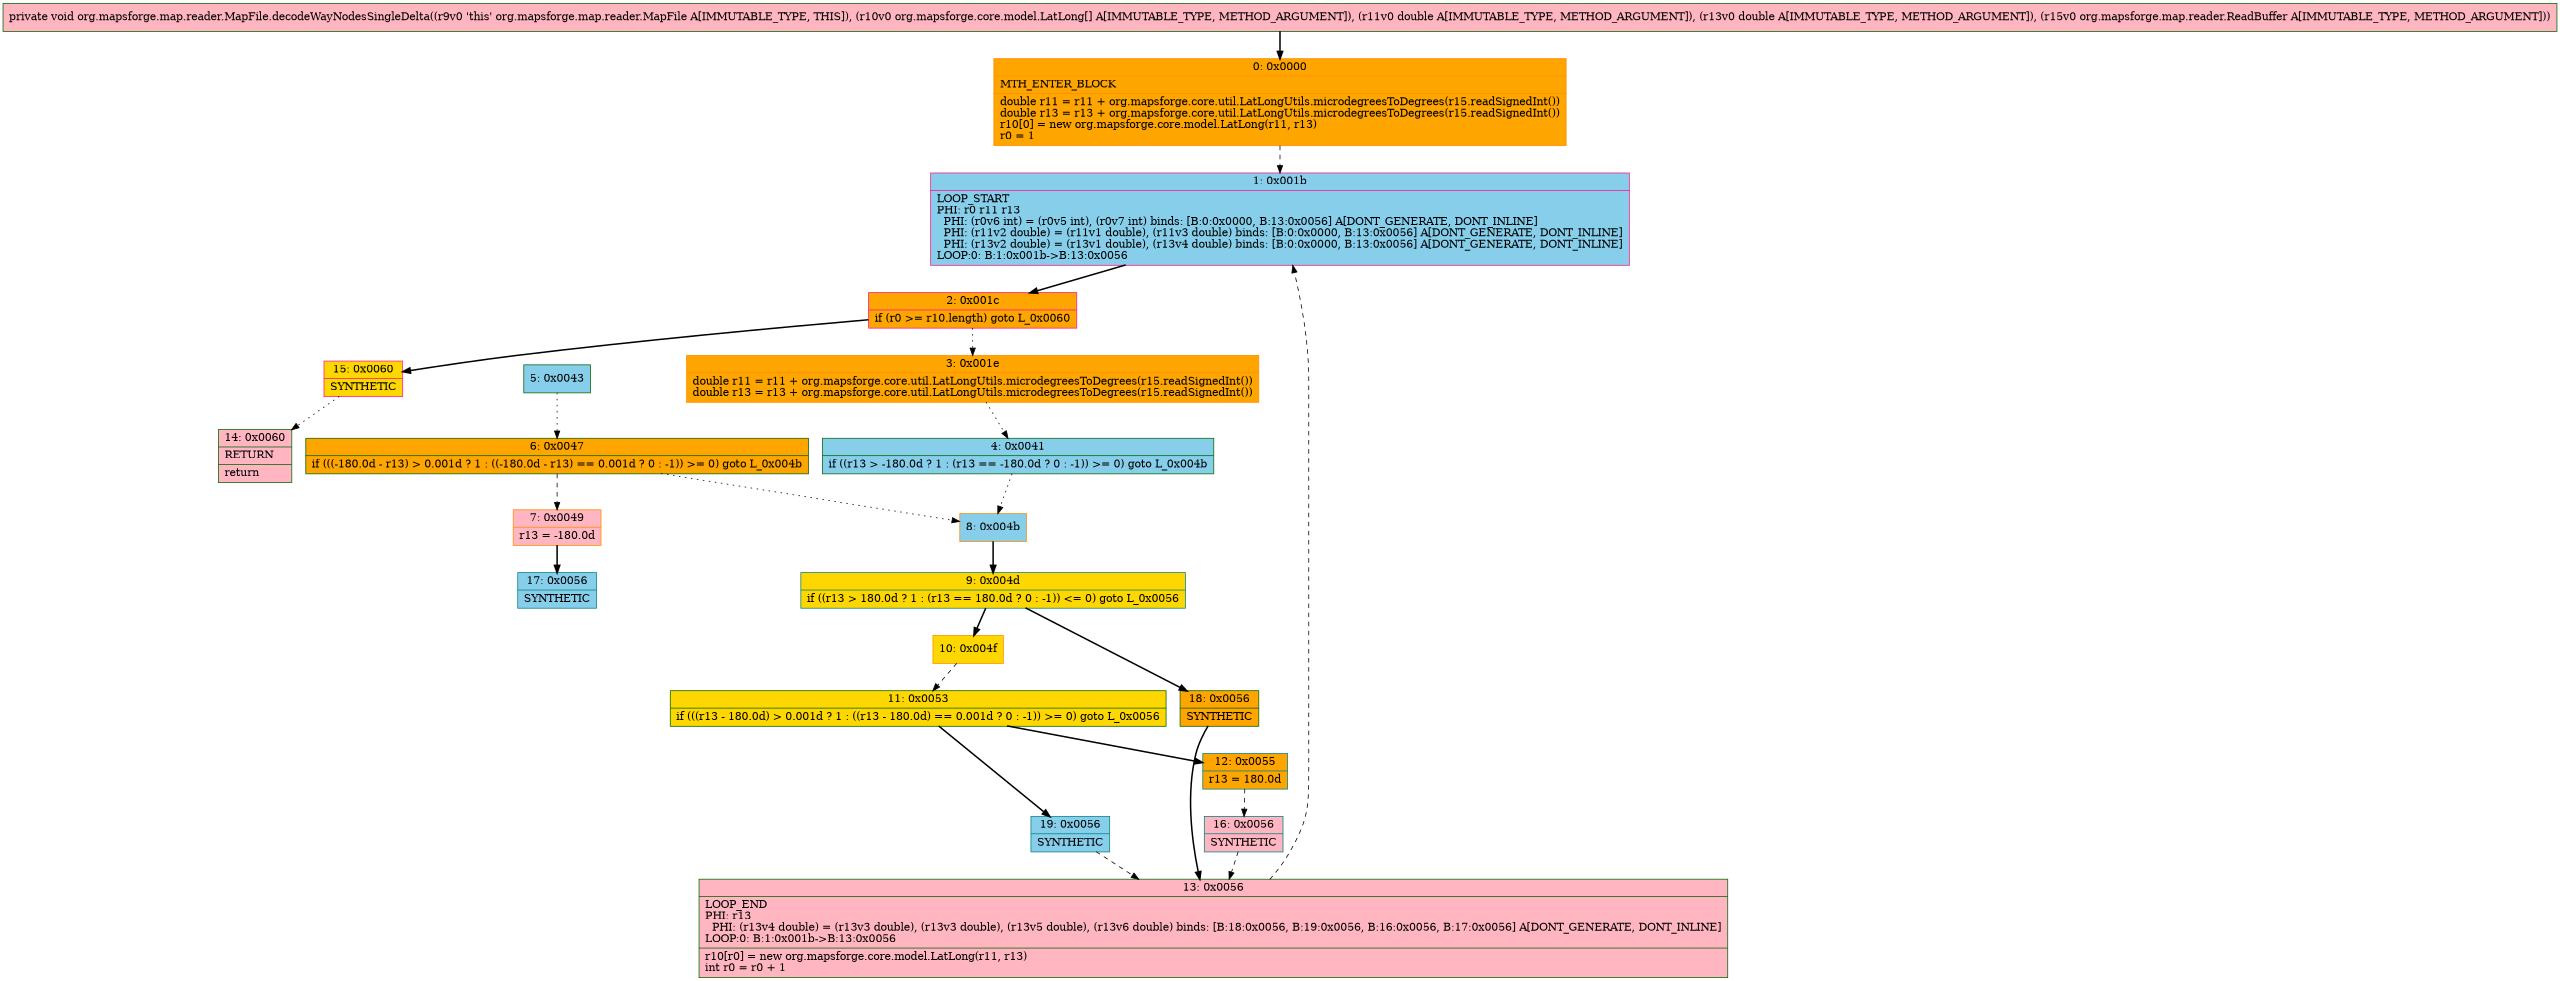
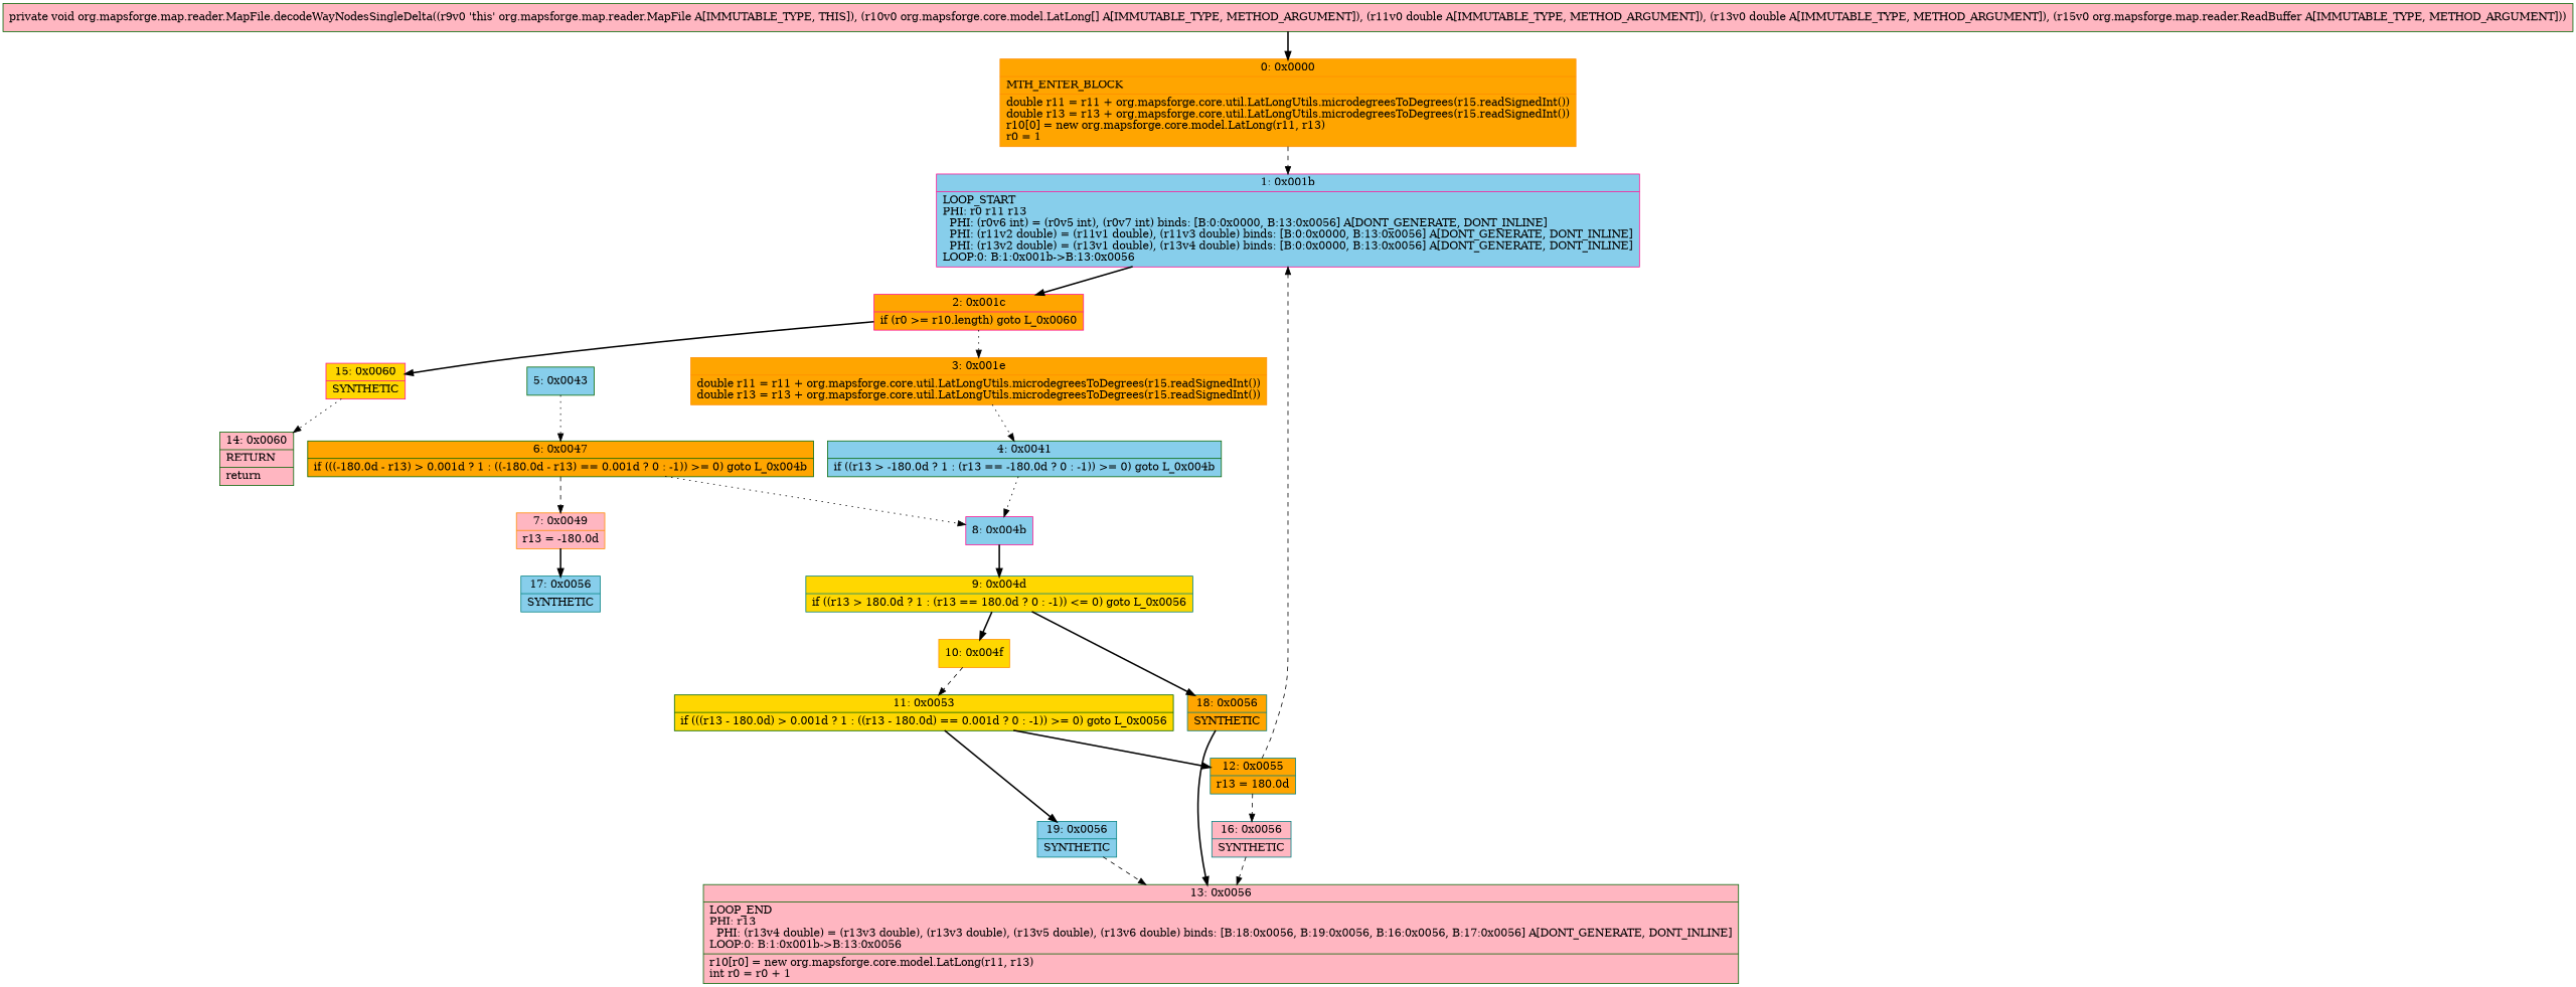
  digraph {
    node [color=darkgreen fillcolor=orange shape=record style=filled]
    edge [style=bold]
    n1 [color=darkorange label="{0\:\ 0x0000|MTH_ENTER_BLOCK\l|double r11 = r11 + org.mapsforge.core.util.LatLongUtils.microdegreesToDegrees(r15.readSignedInt())\ldouble r13 = r13 + org.mapsforge.core.util.LatLongUtils.microdegreesToDegrees(r15.readSignedInt())\lr10[0] = new org.mapsforge.core.model.LatLong(r11, r13)\lr0 = 1\l}"]
    n2 [color=deeppink fillcolor=skyblue label="{1\:\ 0x001b|LOOP_START\lPHI: r0 r11 r13 \l  PHI: (r0v6 int) = (r0v5 int), (r0v7 int) binds: [B:0:0x0000, B:13:0x0056] A[DONT_GENERATE, DONT_INLINE]\l  PHI: (r11v2 double) = (r11v1 double), (r11v3 double) binds: [B:0:0x0000, B:13:0x0056] A[DONT_GENERATE, DONT_INLINE]\l  PHI: (r13v2 double) = (r13v1 double), (r13v4 double) binds: [B:0:0x0000, B:13:0x0056] A[DONT_GENERATE, DONT_INLINE]\lLOOP:0: B:1:0x001b\-\>B:13:0x0056\l}"]
    n3 [color=deeppink label="{2\:\ 0x001c|if (r0 \>= r10.length) goto L_0x0060\l}"]
    n4 [color=darkorange label="{3\:\ 0x001e|double r11 = r11 + org.mapsforge.core.util.LatLongUtils.microdegreesToDegrees(r15.readSignedInt())\ldouble r13 = r13 + org.mapsforge.core.util.LatLongUtils.microdegreesToDegrees(r15.readSignedInt())\l}"]
    n5 [color=deeppink fillcolor=gold label="{15\:\ 0x0060|SYNTHETIC\l}"]
    n6 [fillcolor=skyblue label="{4\:\ 0x0041|if ((r13 \> \-180.0d ? 1 : (r13 == \-180.0d ? 0 : \-1)) \>= 0) goto L_0x004b\l}"]
    n7 [fillcolor=lightpink label="{14\:\ 0x0060|RETURN\l|return\l}"]
-   n8 [color=darkorange fillcolor=skyblue label="{8\:\ 0x004b}"]
+   n8 [color=deeppink fillcolor=skyblue label="{8\:\ 0x004b}"]
    n9 [fillcolor=skyblue label="{5\:\ 0x0043}"]
    n10 [label="{6\:\ 0x0047|if (((\-180.0d \- r13) \> 0.001d ? 1 : ((\-180.0d \- r13) == 0.001d ? 0 : \-1)) \>= 0) goto L_0x004b\l}"]
    n11 [color=teal fillcolor=gold label="{9\:\ 0x004d|if ((r13 \> 180.0d ? 1 : (r13 == 180.0d ? 0 : \-1)) \<= 0) goto L_0x0056\l}"]
    n12 [color=darkorange fillcolor=lightpink label="{7\:\ 0x0049|r13 = \-180.0d\l}"]
    n13 [color=teal fillcolor=skyblue label="{17\:\ 0x0056|SYNTHETIC\l}"]
    n14 [color=darkorange fillcolor=gold label="{10\:\ 0x004f}"]
-   n15 [label="{18\:\ 0x0056|SYNTHETIC\l}"]
+   n15 [color=teal label="{18\:\ 0x0056|SYNTHETIC\l}"]
    n16 [fillcolor=gold label="{11\:\ 0x0053|if (((r13 \- 180.0d) \> 0.001d ? 1 : ((r13 \- 180.0d) == 0.001d ? 0 : \-1)) \>= 0) goto L_0x0056\l}"]
    n17 [fillcolor=lightpink label="{13\:\ 0x0056|LOOP_END\lPHI: r13 \l  PHI: (r13v4 double) = (r13v3 double), (r13v3 double), (r13v5 double), (r13v6 double) binds: [B:18:0x0056, B:19:0x0056, B:16:0x0056, B:17:0x0056] A[DONT_GENERATE, DONT_INLINE]\lLOOP:0: B:1:0x001b\-\>B:13:0x0056\l|r10[r0] = new org.mapsforge.core.model.LatLong(r11, r13)\lint r0 = r0 + 1\l}"]
    n18 [color=teal label="{12\:\ 0x0055|r13 = 180.0d\l}"]
    n19 [color=teal fillcolor=skyblue label="{19\:\ 0x0056|SYNTHETIC\l}"]
    n20 [color=teal fillcolor=lightpink label="{16\:\ 0x0056|SYNTHETIC\l}"]
    n21 [fillcolor=lightpink label="{private void org.mapsforge.map.reader.MapFile.decodeWayNodesSingleDelta((r9v0 'this' org.mapsforge.map.reader.MapFile A[IMMUTABLE_TYPE, THIS]), (r10v0 org.mapsforge.core.model.LatLong[] A[IMMUTABLE_TYPE, METHOD_ARGUMENT]), (r11v0 double A[IMMUTABLE_TYPE, METHOD_ARGUMENT]), (r13v0 double A[IMMUTABLE_TYPE, METHOD_ARGUMENT]), (r15v0 org.mapsforge.map.reader.ReadBuffer A[IMMUTABLE_TYPE, METHOD_ARGUMENT])) }"]
    n1 -> n2 [style=dashed]
    n2 -> n3
    n3 -> n4 [style=dotted]
    n3 -> n5
    n4 -> n6 [style=dotted]
    n5 -> n7 [style=dotted]
    n6 -> n8 [style=dotted]
    n8 -> n11
    n9 -> n10 [style=dotted]
    n10 -> n8 [style=dotted]
    n10 -> n12 [style=dashed]
    n11 -> n14
    n11 -> n15
    n12 -> n13
    n14 -> n16 [style=dashed]
    n15 -> n17
    n16 -> n18
    n16 -> n19
-   n17 -> n2 [style=dashed]
+   n18 -> n2 [style=dashed]
    n18 -> n20 [style=dashed]
    n19 -> n17 [style=dashed]
    n20 -> n17 [style=dashed]
    n21 -> n1
  }
